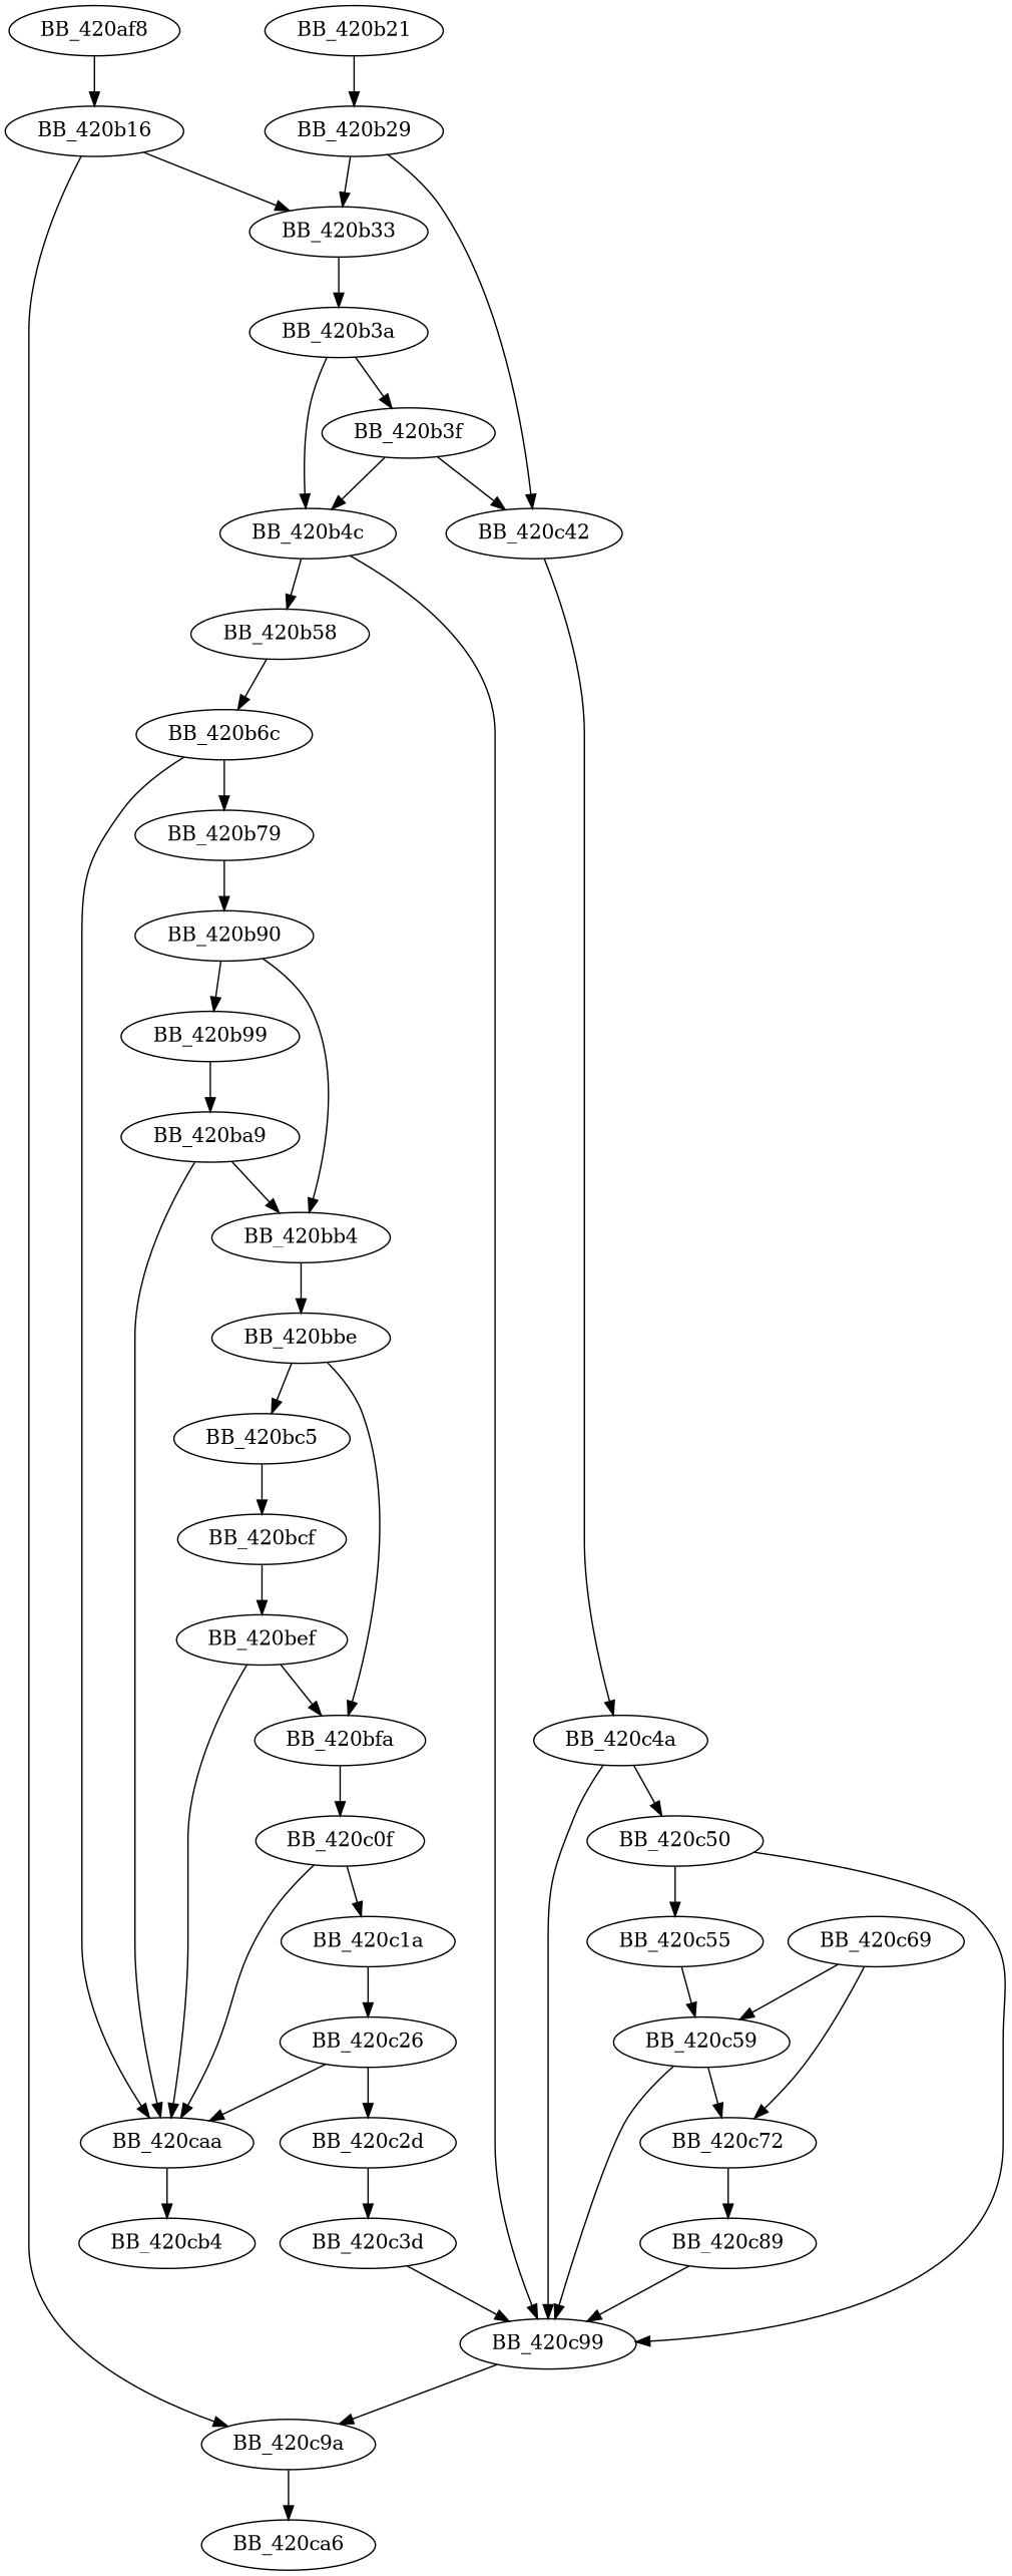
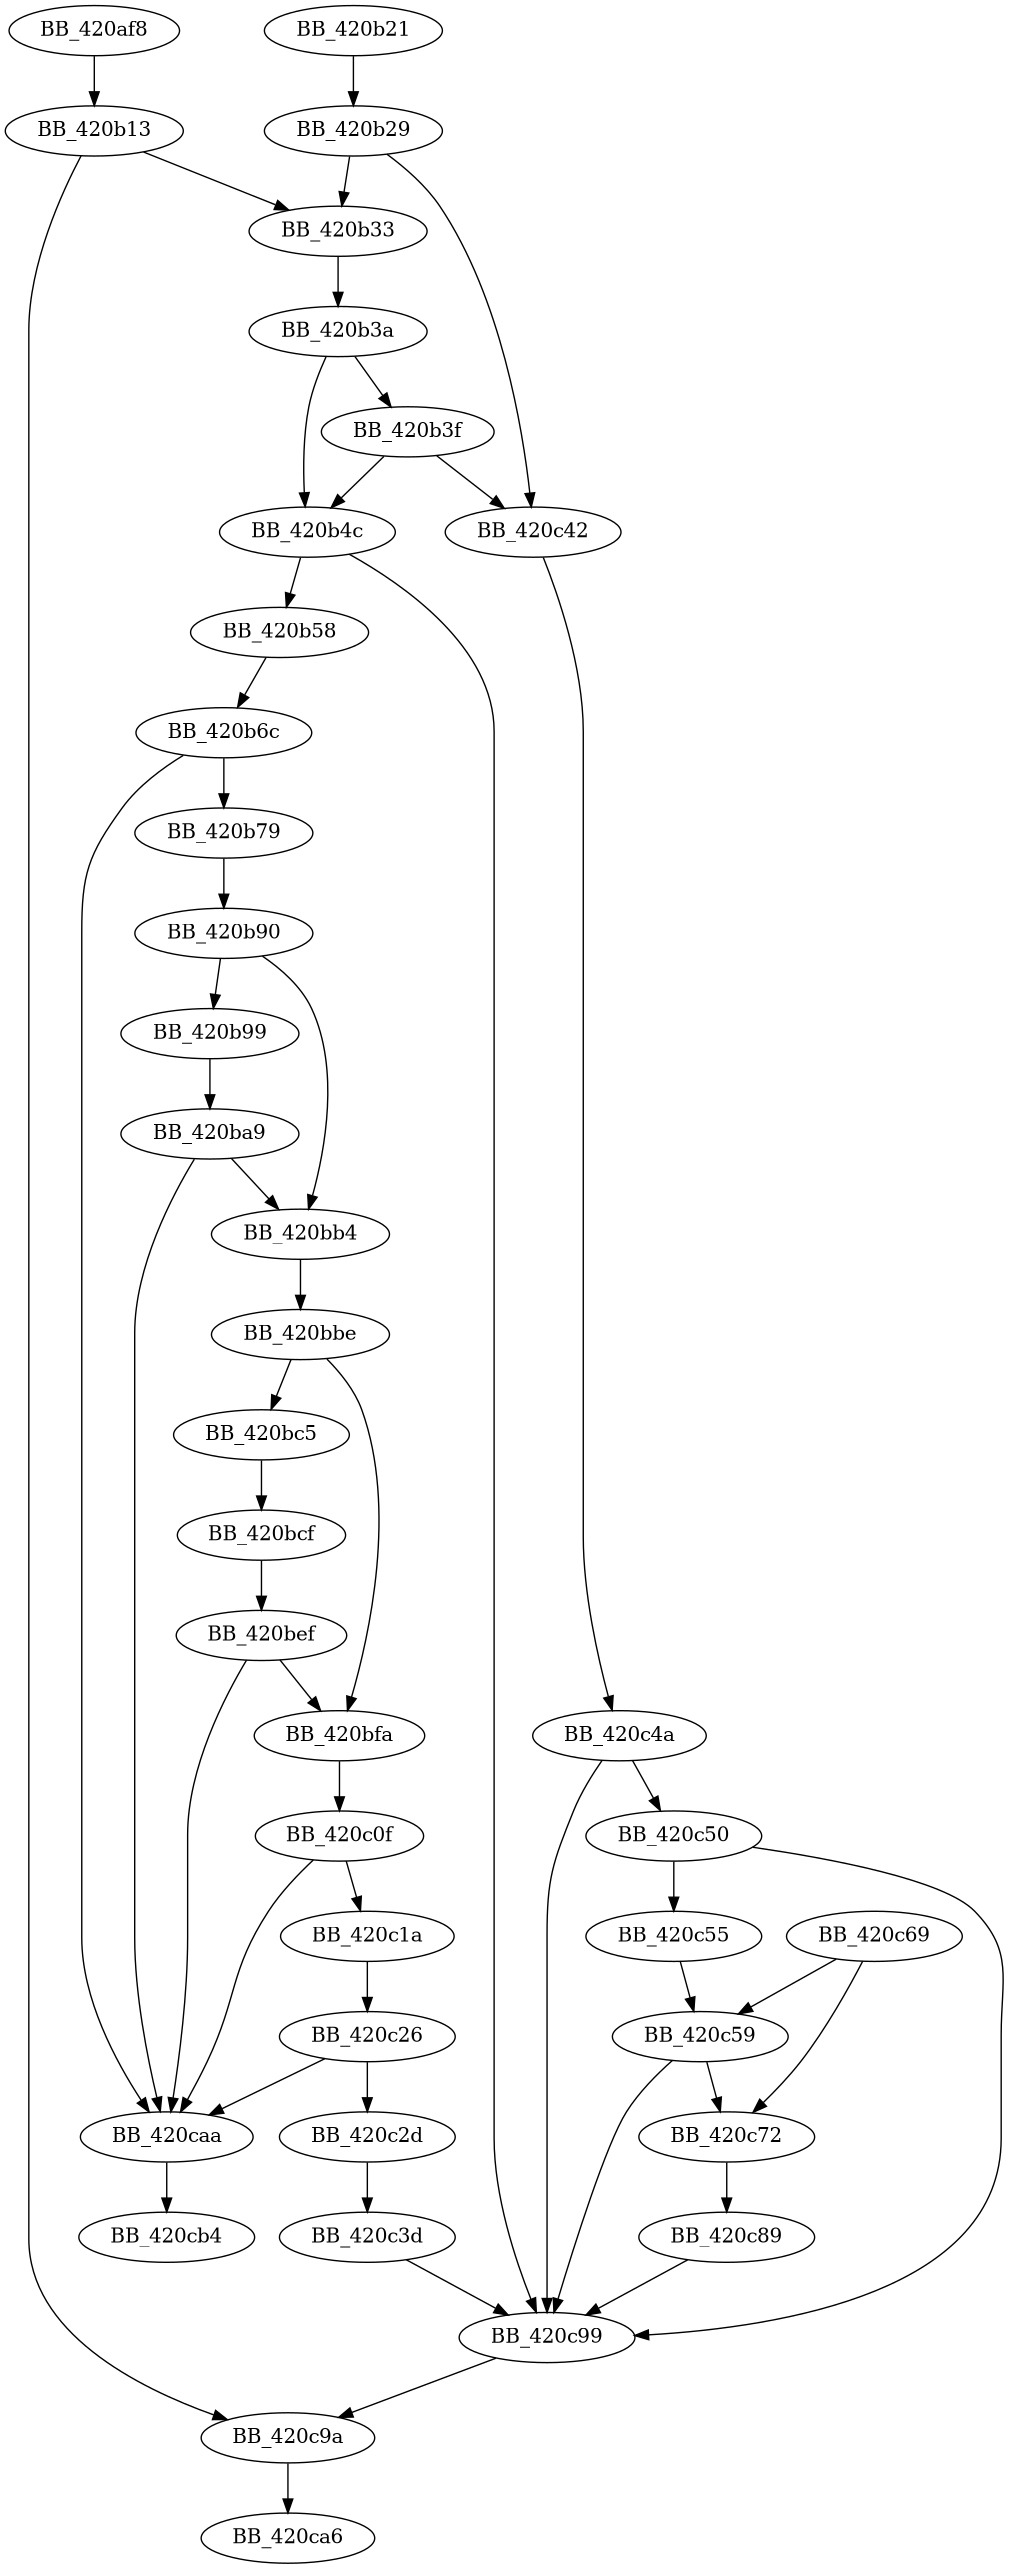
  digraph {
    BB_420af8
-   BB_420b16
+   BB_420b16 [label=BB_420b13]
    BB_420c9a
    BB_420b33
    BB_420b21
    BB_420b29
    BB_420ca6
    BB_420c42
    BB_420b3a
    BB_420c4a
    BB_420b3f
    BB_420b4c
    BB_420c99
    BB_420c50
    BB_420b58
    BB_420b6c
    BB_420b79
    BB_420caa
    BB_420b90
    BB_420cb4
    BB_420b99
    BB_420bb4
    BB_420ba9
    BB_420bbe
    BB_420bc5
    BB_420bfa
    BB_420bcf
    BB_420c0f
    BB_420bef
    BB_420c1a
    BB_420c26
    BB_420c2d
    BB_420c3d
    BB_420c55
    BB_420c59
    BB_420c72
    BB_420c69
    BB_420c89
    BB_420af8 -> BB_420b16
    BB_420b16 -> BB_420c9a
    BB_420b16 -> BB_420b33
    BB_420c9a -> BB_420ca6
    BB_420b33 -> BB_420b3a
    BB_420b21 -> BB_420b29
    BB_420b29 -> BB_420b33
    BB_420b29 -> BB_420c42
    BB_420c42 -> BB_420c4a
    BB_420b3a -> BB_420b3f
    BB_420b3a -> BB_420b4c
    BB_420c4a -> BB_420c99
    BB_420c4a -> BB_420c50
    BB_420b3f -> BB_420c42
    BB_420b3f -> BB_420b4c
    BB_420b4c -> BB_420c99
    BB_420b4c -> BB_420b58
    BB_420c99 -> BB_420c9a
    BB_420c50 -> BB_420c99
    BB_420c50 -> BB_420c55
    BB_420b58 -> BB_420b6c
    BB_420b6c -> BB_420b79
    BB_420b6c -> BB_420caa
    BB_420b79 -> BB_420b90
    BB_420caa -> BB_420cb4
    BB_420b90 -> BB_420b99
    BB_420b90 -> BB_420bb4
    BB_420b99 -> BB_420ba9
    BB_420bb4 -> BB_420bbe
    BB_420ba9 -> BB_420caa
    BB_420ba9 -> BB_420bb4
    BB_420bbe -> BB_420bc5
    BB_420bbe -> BB_420bfa
    BB_420bc5 -> BB_420bcf
    BB_420bfa -> BB_420c0f
    BB_420bcf -> BB_420bef
    BB_420c0f -> BB_420caa
    BB_420c0f -> BB_420c1a
    BB_420bef -> BB_420caa
    BB_420bef -> BB_420bfa
    BB_420c1a -> BB_420c26
    BB_420c26 -> BB_420caa
    BB_420c26 -> BB_420c2d
    BB_420c2d -> BB_420c3d
    BB_420c3d -> BB_420c99
    BB_420c55 -> BB_420c59
    BB_420c59 -> BB_420c99
    BB_420c59 -> BB_420c72
    BB_420c72 -> BB_420c89
    BB_420c69 -> BB_420c59
    BB_420c69 -> BB_420c72
    BB_420c89 -> BB_420c99
  }
